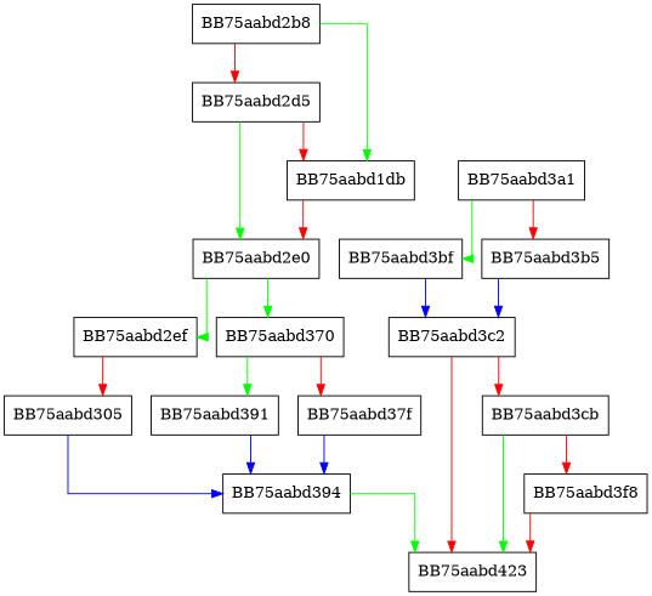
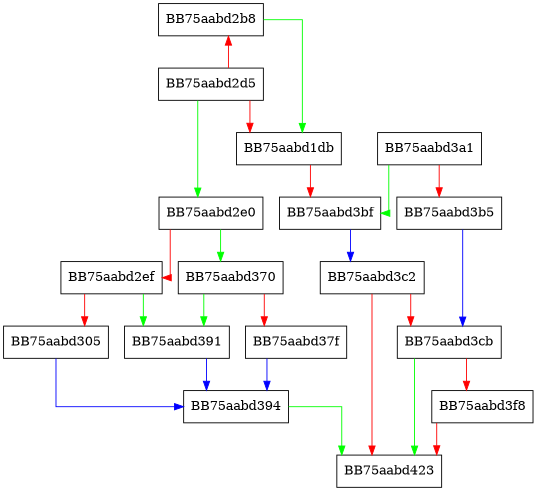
  digraph {
    splines=ortho
    node [shape=box]
    edge [color=red]
    n1 [label=BB75aabd2b8]
    n2 [label=BB75aabd1db]
    BB75aabd2d5
    BB75aabd2e0
    BB75aabd370
    BB75aabd2ef
    BB75aabd391
    BB75aabd37f
    BB75aabd305
    BB75aabd394
    BB75aabd423
    BB75aabd3a1
    BB75aabd3bf
    BB75aabd3b5
    BB75aabd3c2
    BB75aabd3cb
    BB75aabd3f8
    n1 -> n2 [color=green]
-   n1 -> BB75aabd2d5
-   n2 -> BB75aabd2e0
+   BB75aabd2d5 -> n1
+   n2 -> BB75aabd3bf
    BB75aabd2d5 -> n2
    BB75aabd2d5 -> BB75aabd2e0 [color=green]
    BB75aabd2e0 -> BB75aabd370 [color=green]
-   BB75aabd2e0 -> BB75aabd2ef [color=green]
+   BB75aabd2e0 -> BB75aabd2ef
    BB75aabd370 -> BB75aabd391 [color=green]
    BB75aabd370 -> BB75aabd37f
+   BB75aabd2ef -> BB75aabd391 [color=green]
    BB75aabd2ef -> BB75aabd305
    BB75aabd391 -> BB75aabd394 [color=blue]
    BB75aabd37f -> BB75aabd394 [color=blue]
    BB75aabd305 -> BB75aabd394 [color=blue]
    BB75aabd394 -> BB75aabd423 [color=green]
    BB75aabd3a1 -> BB75aabd3bf [color=green]
    BB75aabd3a1 -> BB75aabd3b5
    BB75aabd3bf -> BB75aabd3c2 [color=blue]
-   BB75aabd3b5 -> BB75aabd3c2 [color=blue]
+   BB75aabd3b5 -> BB75aabd3cb [color=blue]
    BB75aabd3c2 -> BB75aabd423
    BB75aabd3c2 -> BB75aabd3cb
    BB75aabd3cb -> BB75aabd423 [color=green]
    BB75aabd3cb -> BB75aabd3f8
    BB75aabd3f8 -> BB75aabd423
  }
